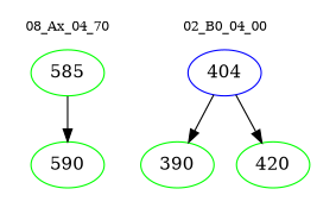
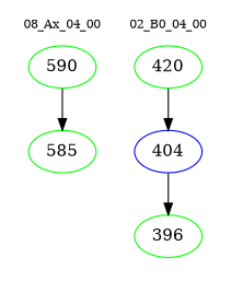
  digraph {
    node [color=green]
    edge [color=black]
    n1 [label=590]
    n2 [label=585]
    n3 [color=blue label=404]
-   n4 [label=390]
+   n4 [label=396]
    n5 [label=420]
    subgraph cluster_1 {
      color=white
      fontsize=10
-     label="08_Ax_04_70"
+     label="08_Ax_04_00"
      n1
      n2
    }
    subgraph cluster_2 {
      color=white
      fontsize=10
      label="02_B0_04_00"
      n3
      n4
      n5
    }
-   n2 -> n1
+   n1 -> n2
    n3 -> n4
-   n3 -> n5
+   n5 -> n3
  }
